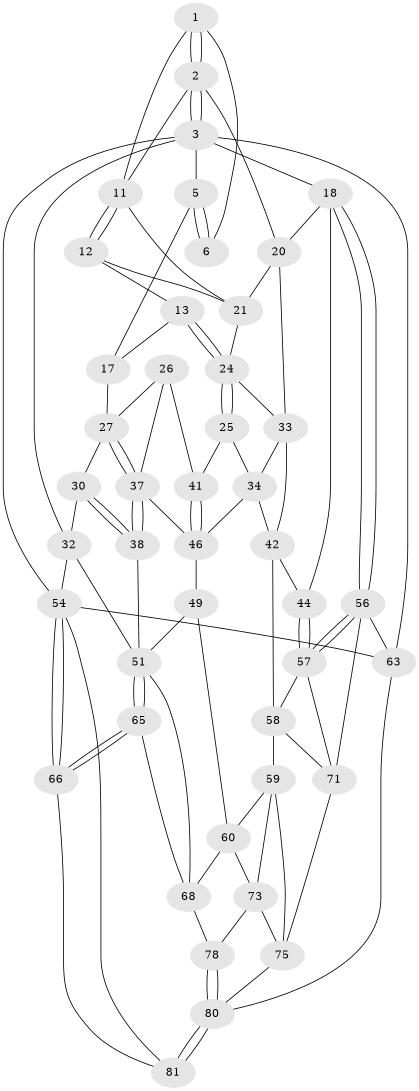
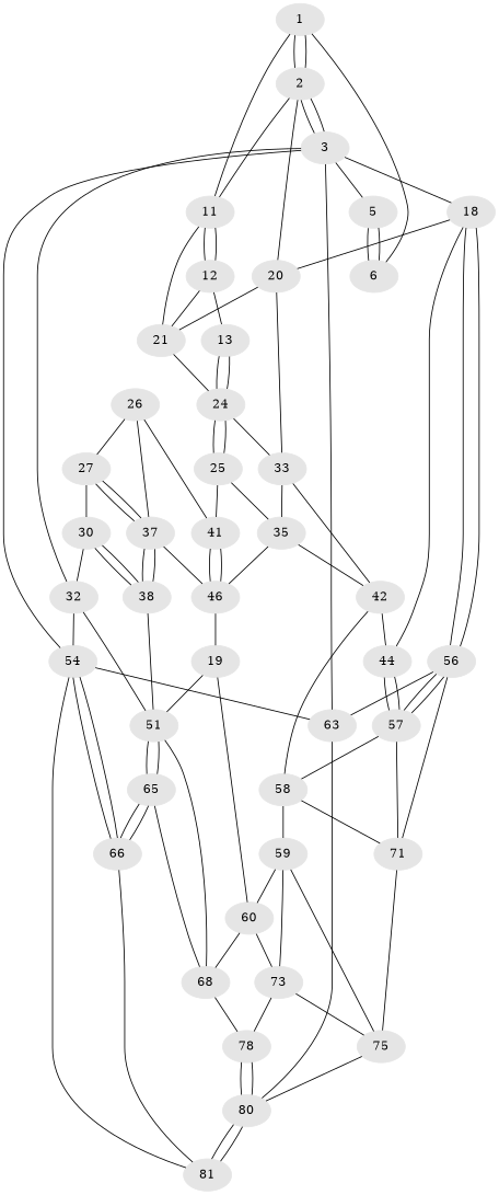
  graph {
    node [color=gray90 style=filled]
    1 [super="+7"]
    2 [super="+15"]
    6 [super="+8"]
    11 [super="+16"]
    3 [super="+4"]
    20 [super="+23"]
    12
    21 [super="+22"]
    5 [super="+9"]
    18 [super="+19"]
    32 [super="+53"]
    54 [super="+55"]
    63
    33 [super="+36"]
-   17
    44
    56 [super="+64"]
    51 [super="+52"]
    66 [super="+79"]
    81
    80 [super="+82"]
    27 [super="+28"]
    13 [super="+14"]
    24 [super="+29"]
    25 [super="+35"]
    37 [super="+40"]
    30 [super="+31"]
    57 [super="+61"]
    71 [super="+74"]
-   34 [super="+43"]
+   34 [super="+43" label=35]
    42 [super="+45"]
    41
    26 [super="+39"]
    46 [super="+47"]
    38 [super="+48"]
    68 [super="+69"]
    65 [super="+70"]
    58 [super="+62"]
-   49 [super="+50"]
+   49 [super="+50" label=19]
    59 [super="+72"]
    60 [super="+67"]
    73 [super="+77"]
    78
    75 [super="+76"]
    1 -- 2
    1 -- 2
    1 -- 6
    1 -- 11
    2 -- 11
    2 -- 3
    2 -- 3
    2 -- 20
    11 -- 12
    11 -- 12
    11 -- 21
    3 -- 5
    3 -- 18
    3 -- 32
    3 -- 54
    3 -- 63
    20 -- 21
    20 -- 33
    12 -- 21
    12 -- 13
    21 -- 24
    5 -- 6
    5 -- 6
-   5 -- 17
    18 -- 20
    18 -- 44
    18 -- 56
    18 -- 56
    32 -- 54
    32 -- 51
    54 -- 63
    54 -- 66
    54 -- 66
    54 -- 81
    63 -- 80
    33 -- 34
    33 -- 42
-   17 -- 27
    44 -- 57
    44 -- 57
    56 -- 63
    56 -- 57
    56 -- 57
    56 -- 71
    51 -- 68
    51 -- 65
    51 -- 65
    66 -- 81
    80 -- 81
    80 -- 81
    27 -- 37
    27 -- 37
    27 -- 30
-   13 -- 17
    13 -- 24
    13 -- 24
    24 -- 33
    24 -- 25
    24 -- 25
    25 -- 34
    25 -- 41
    37 -- 46
    37 -- 38
    37 -- 38
    30 -- 32
    30 -- 38 [weight=2]
    30 -- 38
    57 -- 71
    57 -- 58
    71 -- 75
    34 -- 42
    34 -- 46
    42 -- 44
    42 -- 58
    41 -- 46
    41 -- 46
    26 -- 27
    26 -- 37
    26 -- 41
    46 -- 49
    38 -- 51
    68 -- 78
    65 -- 66
    65 -- 66
    65 -- 68
    58 -- 71
    58 -- 59
    49 -- 51
    49 -- 60
    59 -- 60
    59 -- 73
    59 -- 75
    60 -- 68
    60 -- 73
    73 -- 78
    73 -- 75
    78 -- 80
    78 -- 80
    75 -- 80
  }
